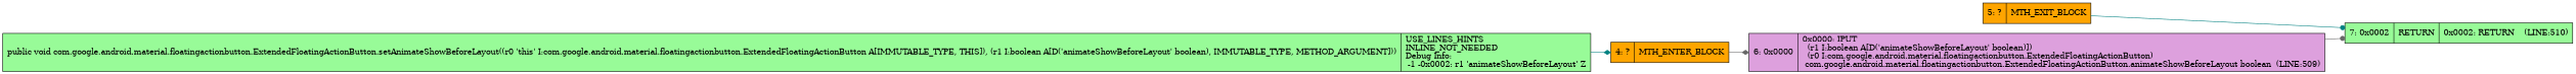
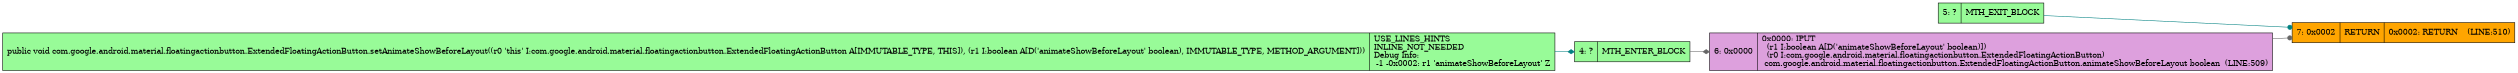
  digraph {
    rankdir=LR
    node [fillcolor=orange shape=record style=filled]
    edge [arrowhead=diamond color=gray40]
-   n1 [label="{4\:\ ?|MTH_ENTER_BLOCK\l}"]
+   n1 [fillcolor=palegreen label="{4\:\ ?|MTH_ENTER_BLOCK\l}"]
    n2 [fillcolor=plum label="{6\:\ 0x0000|0x0000: IPUT  \l  (r1 I:boolean A[D('animateShowBeforeLayout' boolean)])\l  (r0 I:com.google.android.material.floatingactionbutton.ExtendedFloatingActionButton)\l com.google.android.material.floatingactionbutton.ExtendedFloatingActionButton.animateShowBeforeLayout boolean  (LINE:509)\l}"]
-   n3 [fillcolor=palegreen label="{7\:\ 0x0002|RETURN\l|0x0002: RETURN    (LINE:510)\l}"]
-   n4 [label="{5\:\ ?|MTH_EXIT_BLOCK\l}"]
+   n3 [label="{7\:\ 0x0002|RETURN\l|0x0002: RETURN    (LINE:510)\l}"]
+   n4 [fillcolor=palegreen label="{5\:\ ?|MTH_EXIT_BLOCK\l}"]
    n5 [fillcolor=palegreen label="{public void com.google.android.material.floatingactionbutton.ExtendedFloatingActionButton.setAnimateShowBeforeLayout((r0 'this' I:com.google.android.material.floatingactionbutton.ExtendedFloatingActionButton A[IMMUTABLE_TYPE, THIS]), (r1 I:boolean A[D('animateShowBeforeLayout' boolean), IMMUTABLE_TYPE, METHOD_ARGUMENT]))  | USE_LINES_HINTS\lINLINE_NOT_NEEDED\lDebug Info:\l  \-1 \-0x0002: r1 'animateShowBeforeLayout' Z\l}"]
    n1 -> n2
    n2 -> n3 [arrowhead=dot]
    n4 -> n3 [arrowhead=dot color=teal]
    n5 -> n1 [color=teal]
  }
